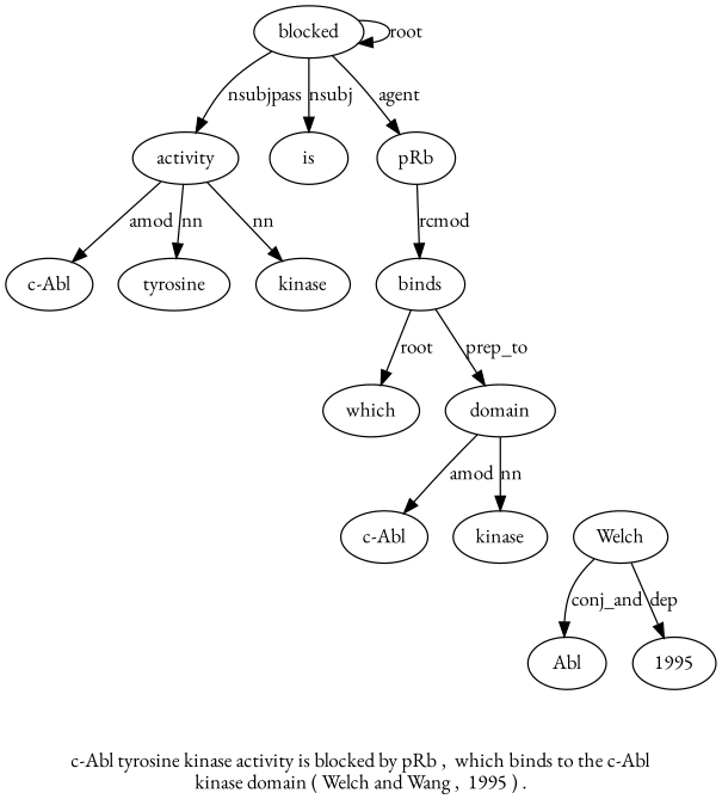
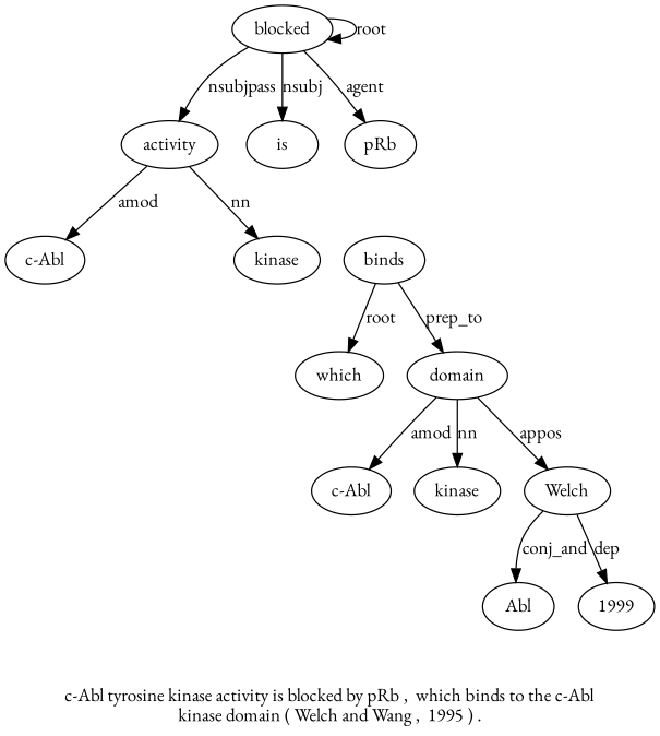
  digraph {
    fontname="EB Garamond"
    label="c-Abl tyrosine kinase activity is blocked by pRb ,  which binds to the c-Abl\nkinase domain ( Welch and Wang ,  1995 ) ."
    node [fillcolor=white fontname="EB Garamond" style=filled]
    edge [fontname="EB Garamond"]
    n1 [label=activity]
    n2 [label="c-Abl"]
-   n3 [label=tyrosine]
    n4 [label=kinase]
    n5 [label=blocked]
    n6 [label=is]
    n7 [label=pRb]
    n8 [label=binds]
    n9 [label=which]
    n10 [label=domain]
    n11 [label="c-Abl"]
    n12 [label=kinase]
    n13 [label=Welch]
    n14 [label=Abl]
-   n15 [label=1995]
+   n15 [label=1999]
    n1 -> n2 [label=amod]
-   n1 -> n3 [label=nn]
    n1 -> n4 [label=nn]
    n5 -> n1 [label=nsubjpass]
    n5 -> n5 [label=root]
    n5 -> n6 [label=nsubj]
    n5 -> n7 [label=agent]
-   n7 -> n8 [label=rcmod]
    n8 -> n9 [label=root]
    n8 -> n10 [label=prep_to]
    n10 -> n11 [label=amod]
    n10 -> n12 [label=nn]
+   n10 -> n13 [label=appos]
    n13 -> n14 [label=conj_and]
    n13 -> n15 [label=dep]
  }
